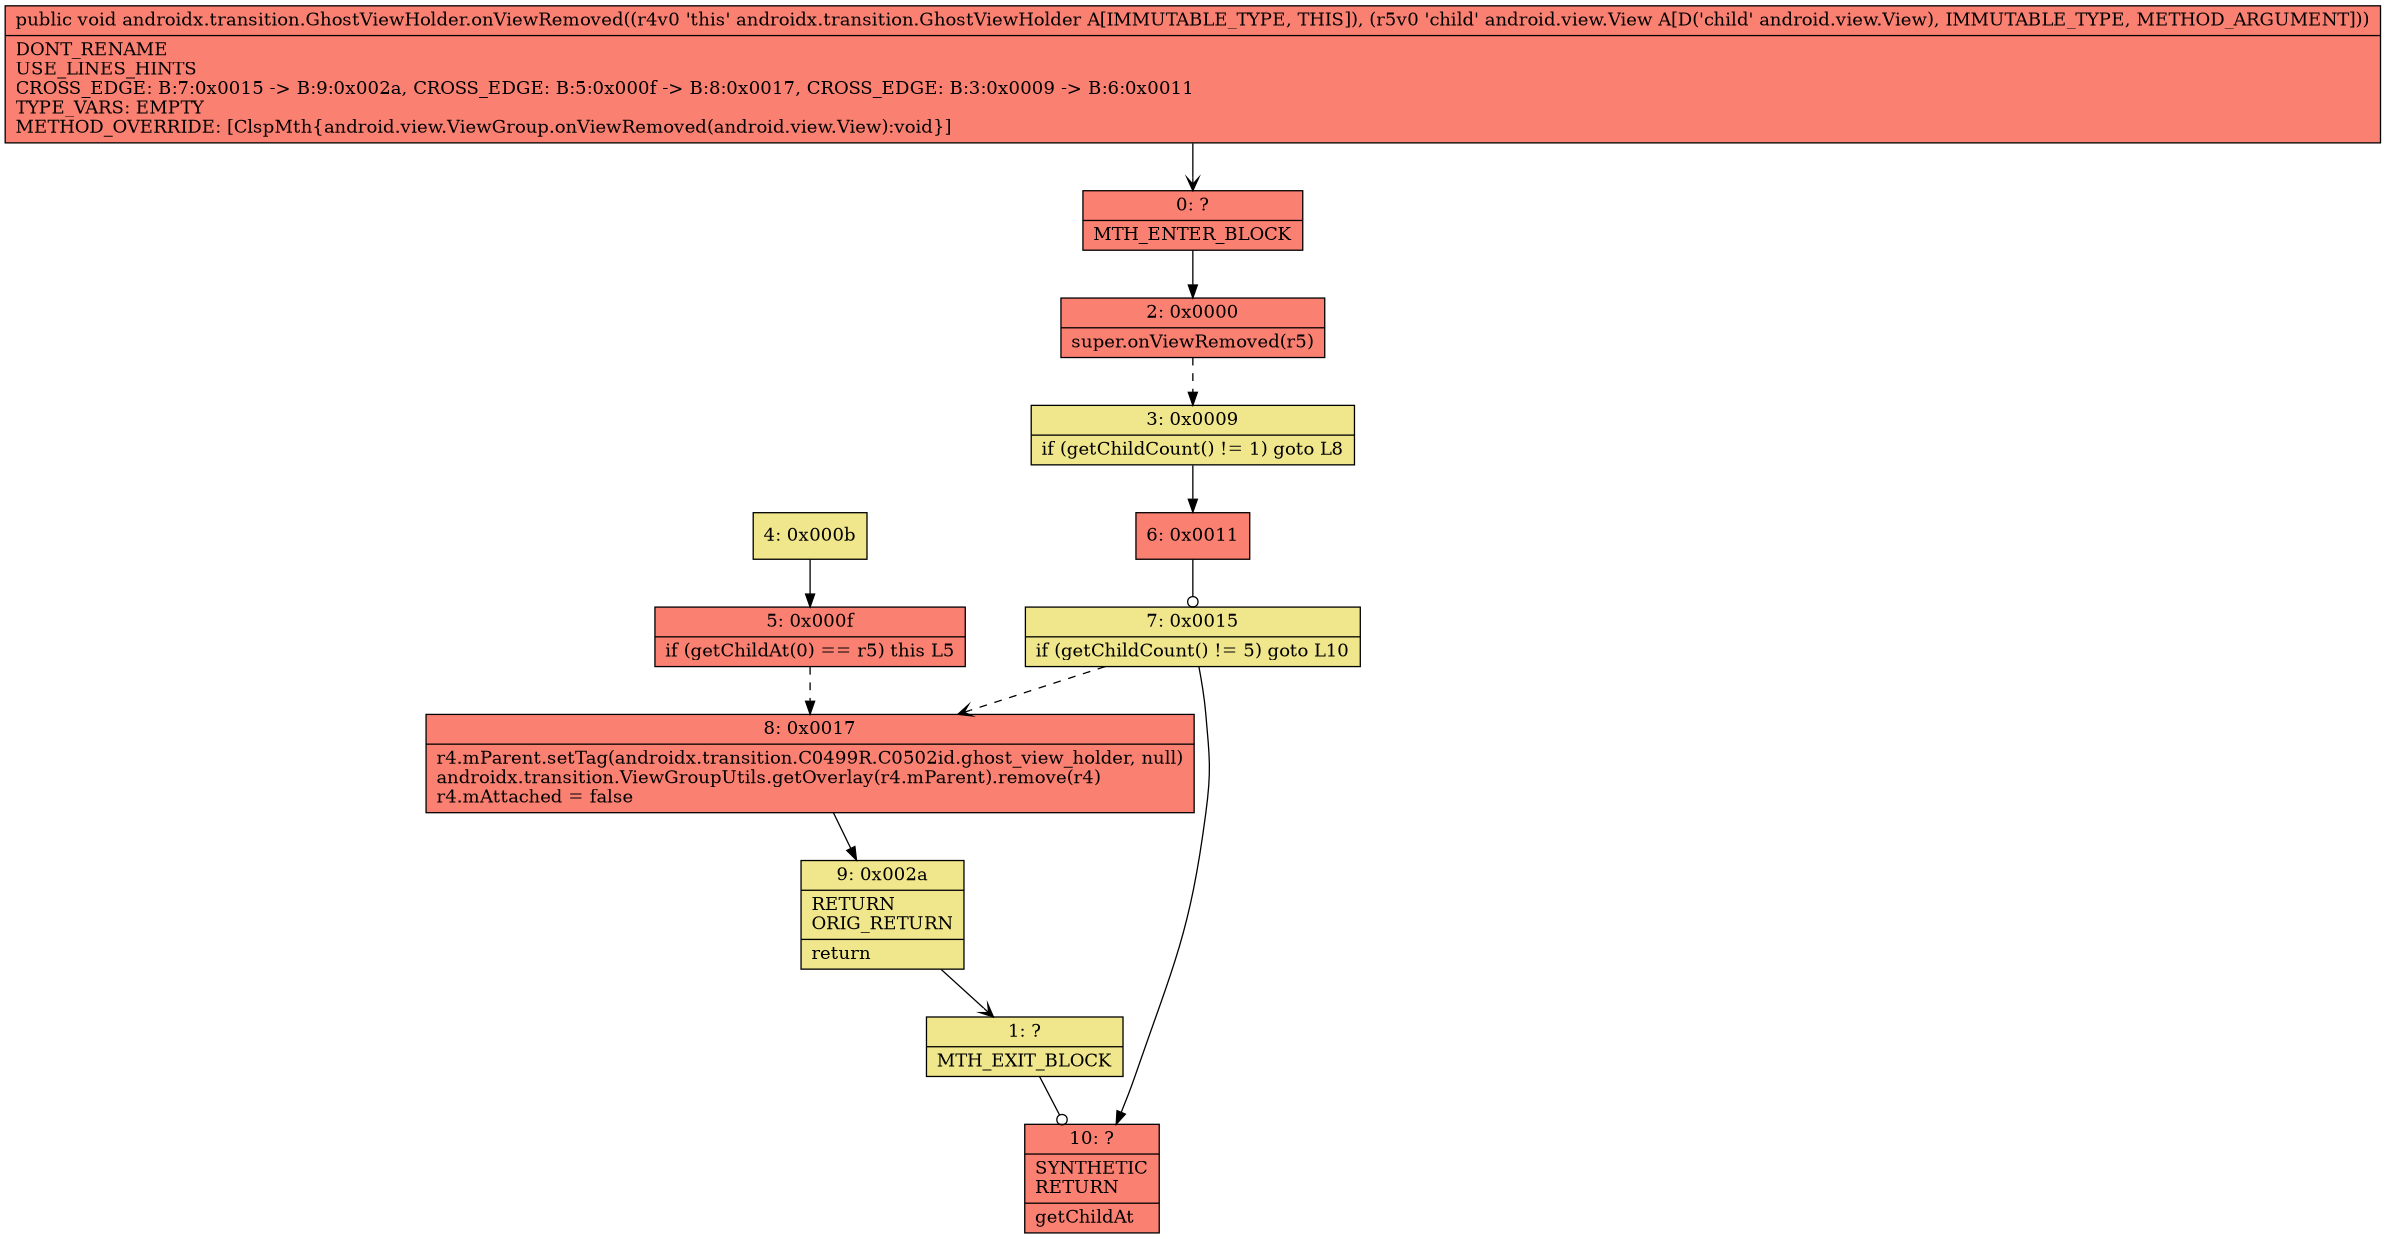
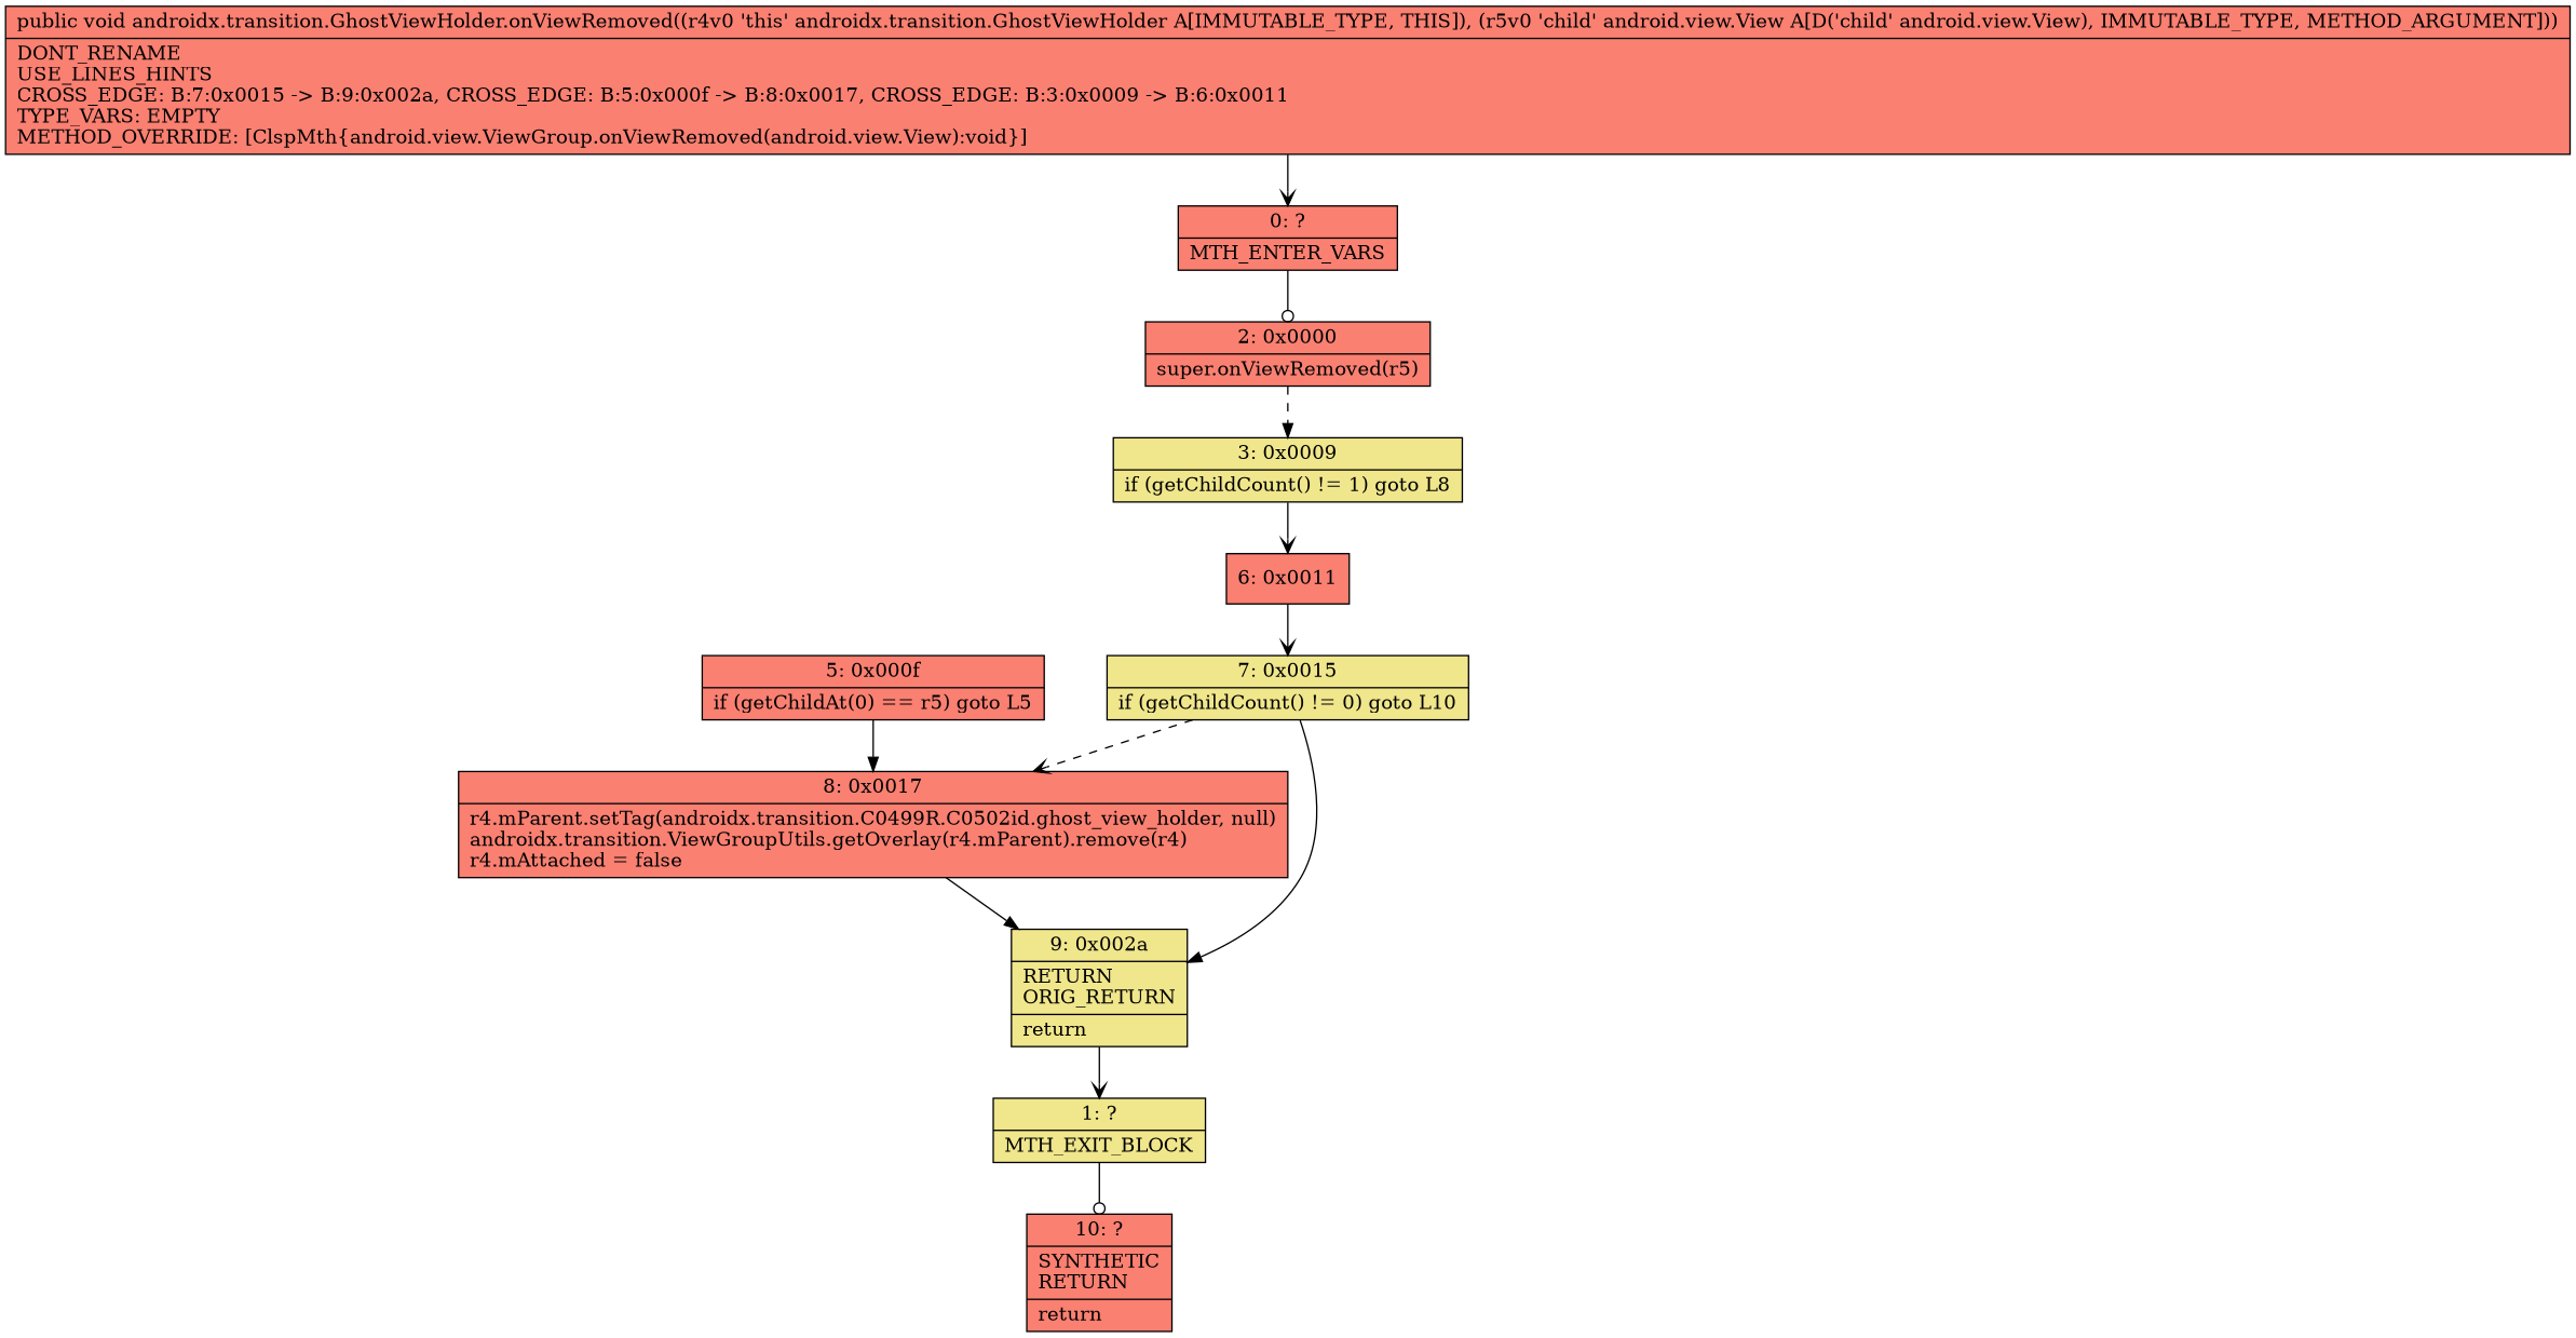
  digraph {
    node [fillcolor=salmon shape=record style=filled]
    edge [arrowhead=normal]
-   n1 [label="{0\:\ ?|MTH_ENTER_BLOCK\l}"]
+   n1 [label="{0\:\ ?|MTH_ENTER_VARS\l}"]
    n2 [label="{2\:\ 0x0000|super.onViewRemoved(r5)\l}"]
    n3 [fillcolor=khaki label="{3\:\ 0x0009|if (getChildCount() != 1) goto L8\l}"]
    n4 [label="{6\:\ 0x0011}"]
-   n5 [fillcolor=khaki label="{4\:\ 0x000b}"]
-   n6 [label="{5\:\ 0x000f|if (getChildAt(0) == r5) this L5\l}"]
-   n7 [fillcolor=khaki label="{7\:\ 0x0015|if (getChildCount() != 5) goto L10\l}"]
+   n6 [label="{5\:\ 0x000f|if (getChildAt(0) == r5) goto L5\l}"]
+   n7 [fillcolor=khaki label="{7\:\ 0x0015|if (getChildCount() != 0) goto L10\l}"]
    n8 [label="{8\:\ 0x0017|r4.mParent.setTag(androidx.transition.C0499R.C0502id.ghost_view_holder, null)\landroidx.transition.ViewGroupUtils.getOverlay(r4.mParent).remove(r4)\lr4.mAttached = false\l}"]
    n9 [fillcolor=khaki label="{9\:\ 0x002a|RETURN\lORIG_RETURN\l|return\l}"]
    n10 [fillcolor=khaki label="{1\:\ ?|MTH_EXIT_BLOCK\l}"]
-   n11 [label="{10\:\ ?|SYNTHETIC\lRETURN\l|getChildAt\l}"]
+   n11 [label="{10\:\ ?|SYNTHETIC\lRETURN\l|return\l}"]
    n12 [label="{public void androidx.transition.GhostViewHolder.onViewRemoved((r4v0 'this' androidx.transition.GhostViewHolder A[IMMUTABLE_TYPE, THIS]), (r5v0 'child' android.view.View A[D('child' android.view.View), IMMUTABLE_TYPE, METHOD_ARGUMENT]))  | DONT_RENAME\lUSE_LINES_HINTS\lCROSS_EDGE: B:7:0x0015 \-\> B:9:0x002a, CROSS_EDGE: B:5:0x000f \-\> B:8:0x0017, CROSS_EDGE: B:3:0x0009 \-\> B:6:0x0011\lTYPE_VARS: EMPTY\lMETHOD_OVERRIDE: [ClspMth\{android.view.ViewGroup.onViewRemoved(android.view.View):void\}]\l}"]
-   n1 -> n2
+   n1 -> n2 [arrowhead=odot]
    n2 -> n3 [style=dashed]
-   n3 -> n4
-   n4 -> n7 [arrowhead=odot]
-   n5 -> n6
-   n6 -> n8 [style=dashed]
+   n3 -> n4 [arrowhead=vee]
+   n4 -> n7 [arrowhead=vee]
+   n6 -> n8
    n7 -> n8 [arrowhead=vee style=dashed]
-   n7 -> n11
+   n7 -> n9
    n8 -> n9
    n9 -> n10 [arrowhead=vee]
    n10 -> n11 [arrowhead=odot]
    n12 -> n1 [arrowhead=vee]
  }
